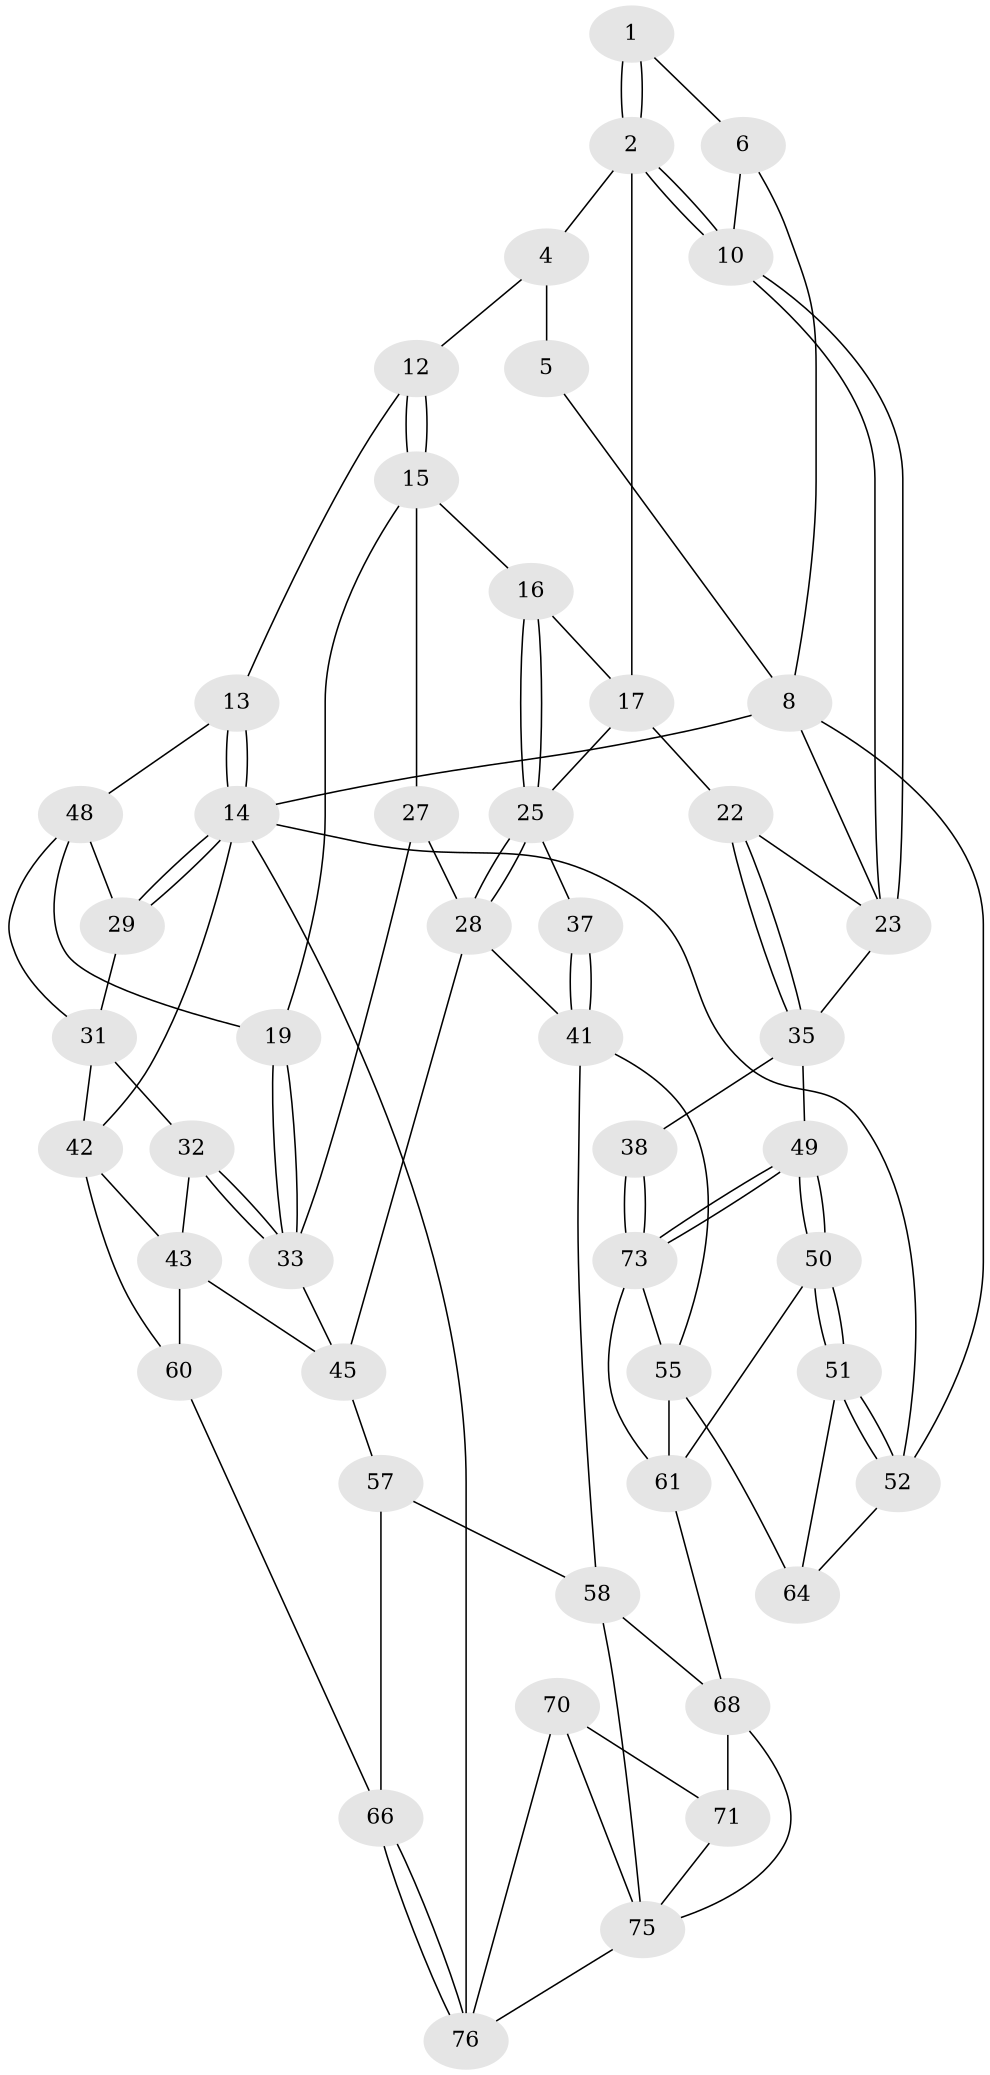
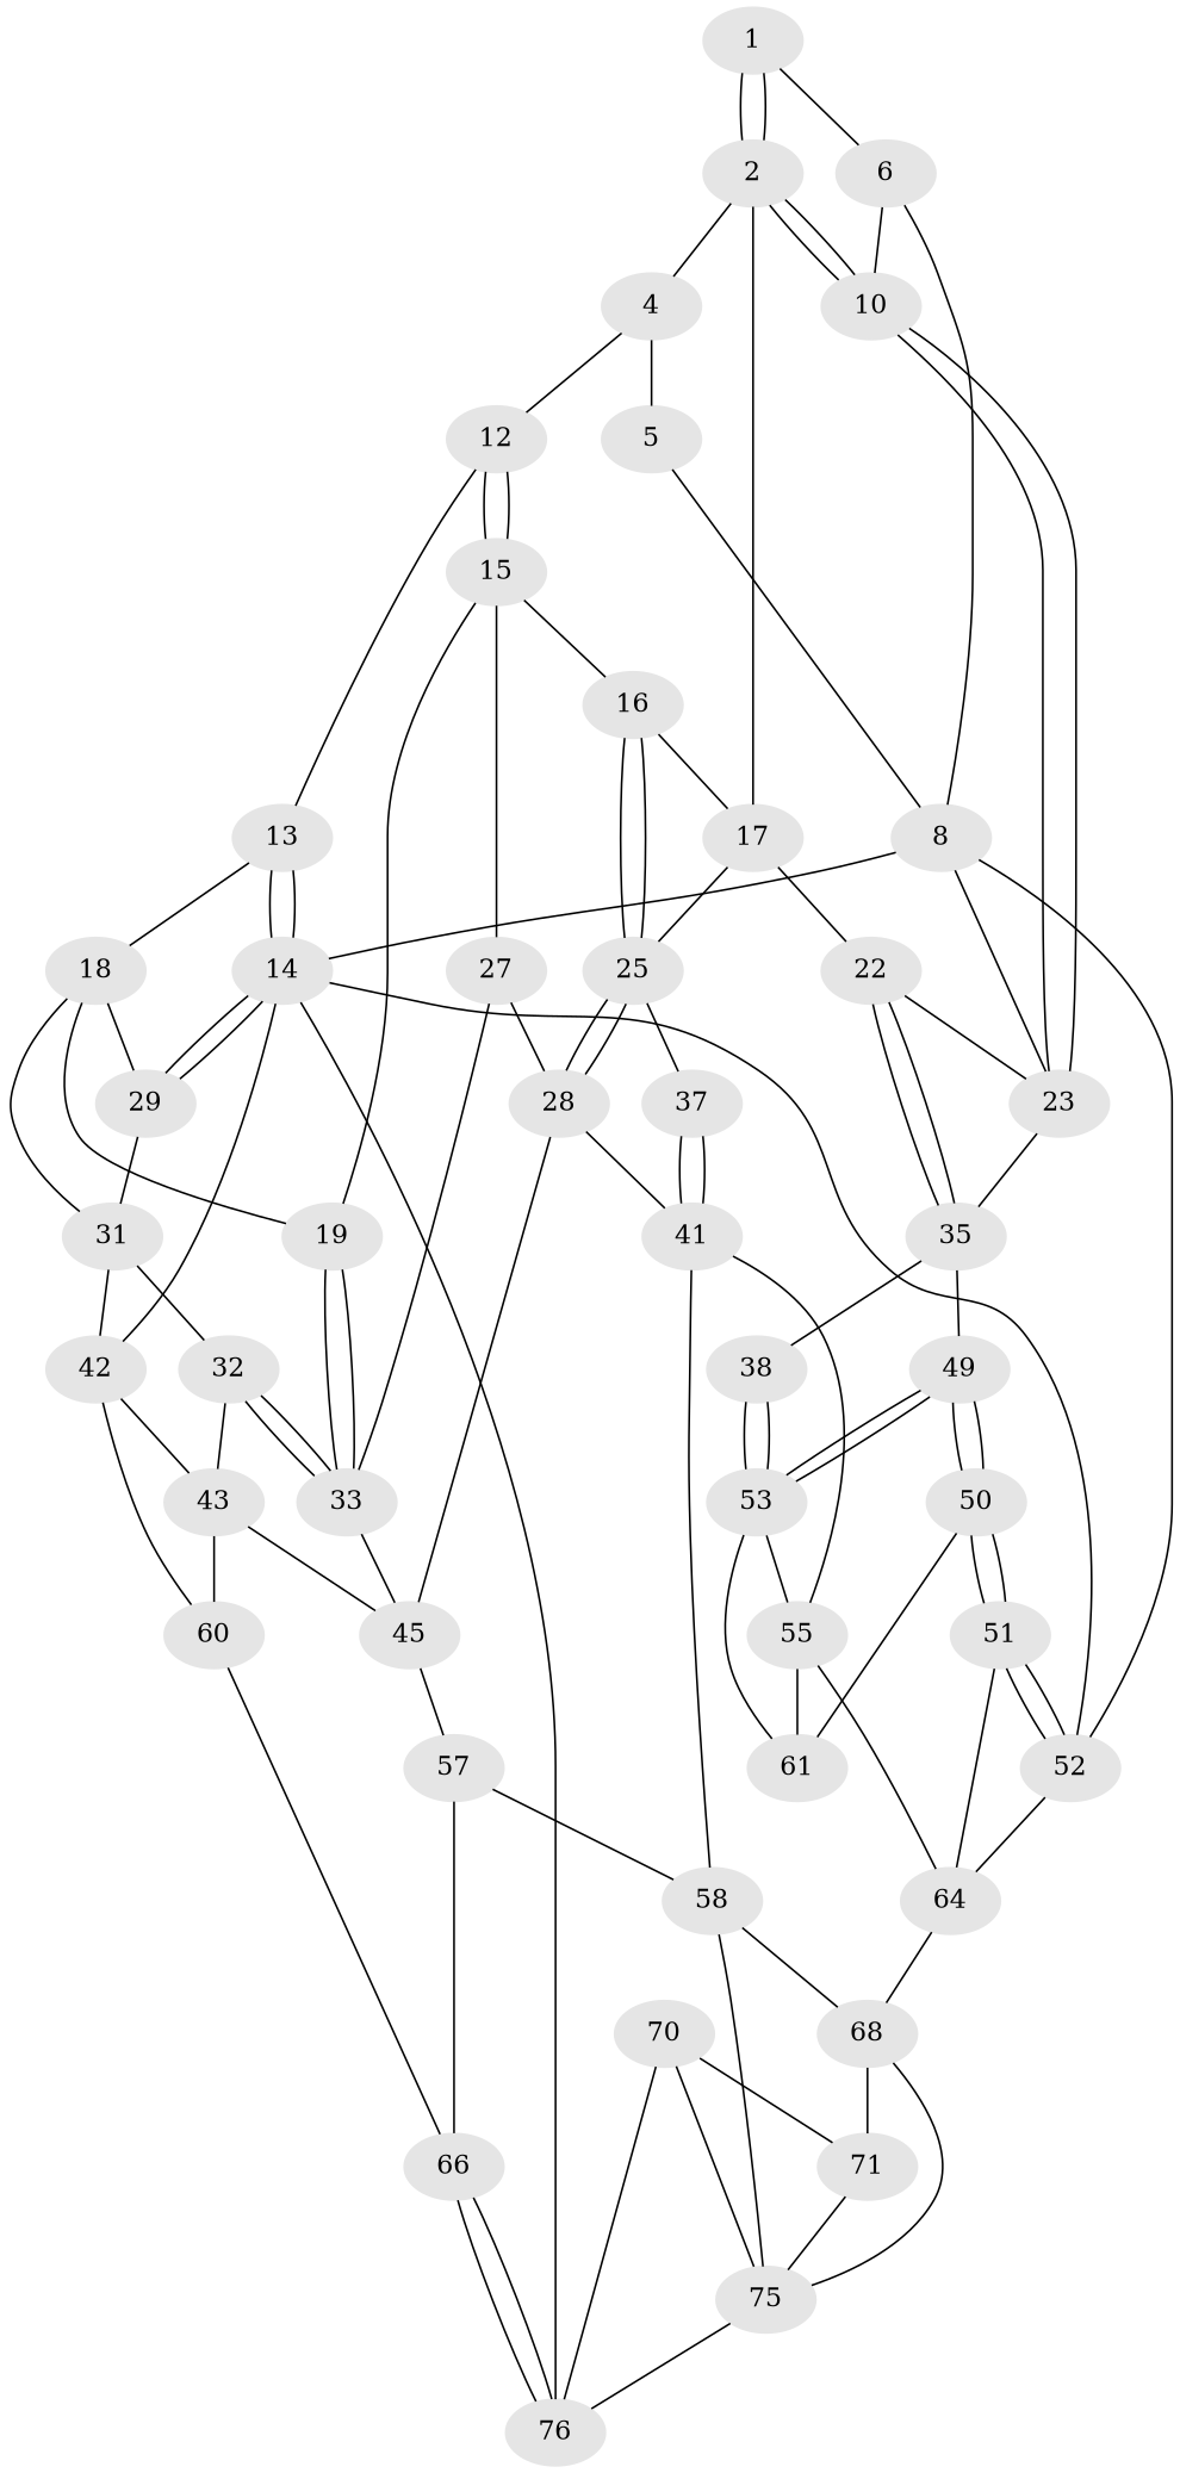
  graph {
    node [color=gray90 style=filled]
    2 [super="+3"]
    1
    6 [super="+7"]
    4
    10 [super="+11"]
    17 [super="+21"]
    8 [super="+9"]
    5
    12
    23 [super="+24"]
    25 [super="+26"]
    22
    13
    15 [super="+20"]
    14 [super="+47"]
    52
    29
    42 [super="+48"]
    76 [super="+77"]
    35 [super="+36"]
    64 [super="+69"]
-   18 [super="+30" label=48]
+   18 [super="+30"]
    16
    19
    27
    31 [super="+39"]
    43 [super="+44"]
    60
    33 [super="+34"]
    28 [super="+40"]
    37
    32
    45 [super="+46"]
    38
    49
    41 [super="+54"]
    55 [super="+63"]
    58 [super="+59"]
    57
-   53 [super="+56" label=73]
+   53 [super="+56"]
    50 [super="+62"]
    61
    68 [super="+73"]
    75 [super="+78"]
    66 [super="+67"]
    51 [super="+65"]
    71 [super="+72"]
    70 [super="+74"]
    2 -- 4
    2 -- 10
    2 -- 10
    2 -- 17
    1 -- 2
    1 -- 2
    1 -- 6
    6 -- 10 [weight=2]
    6 -- 8
    4 -- 5
    4 -- 12
    10 -- 23
    10 -- 23
    17 -- 25
    17 -- 22
    8 -- 23
    8 -- 14
    8 -- 52
    5 -- 8
    12 -- 13
    12 -- 15
    12 -- 15
    23 -- 35
    25 -- 28
    25 -- 28
    25 -- 37
    22 -- 23
    22 -- 35
    22 -- 35
    13 -- 14
    13 -- 14
    13 -- 18
    15 -- 16
    15 -- 19
    15 -- 27
    14 -- 52
    14 -- 29
    14 -- 29
    14 -- 42
    14 -- 76
    52 -- 64
    29 -- 31
    42 -- 43
    42 -- 60
    35 -- 38
    35 -- 49
-   61 -- 68
+   64 -- 68
    18 -- 29
    18 -- 19
    18 -- 31
    16 -- 17
    16 -- 25
    16 -- 25
    19 -- 33
    19 -- 33
    27 -- 33
    27 -- 28
    31 -- 42
    31 -- 32
    43 -- 60
    43 -- 45
    60 -- 66
    33 -- 45
    28 -- 45
    28 -- 41
    37 -- 41
    37 -- 41
    32 -- 43
    32 -- 33
    32 -- 33
    45 -- 57
    38 -- 53
    38 -- 53
    49 -- 53
    49 -- 53
    49 -- 50
    49 -- 50
    41 -- 55
    41 -- 58
    55 -- 64
    55 -- 61
    58 -- 68
    58 -- 75
    57 -- 58
    57 -- 66
    53 -- 55
    53 -- 61
    50 -- 61
    50 -- 51 [weight=2]
    50 -- 51
    68 -- 75
    68 -- 71
    75 -- 76
    66 -- 76
    66 -- 76
    51 -- 52
    51 -- 52
    51 -- 64
    71 -- 75
    70 -- 76
    70 -- 75
    70 -- 71
  }
